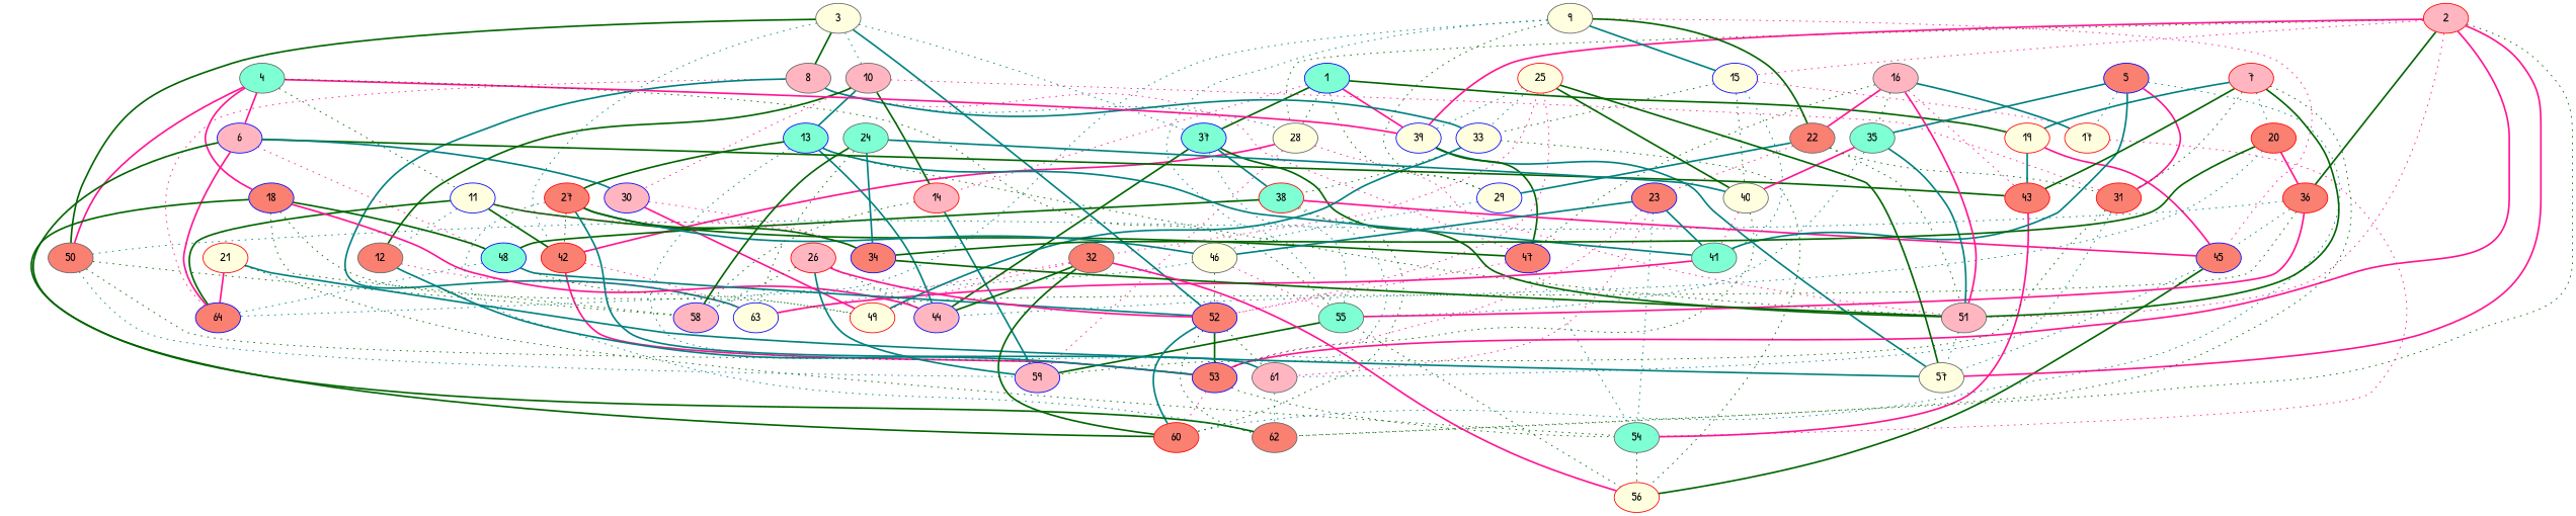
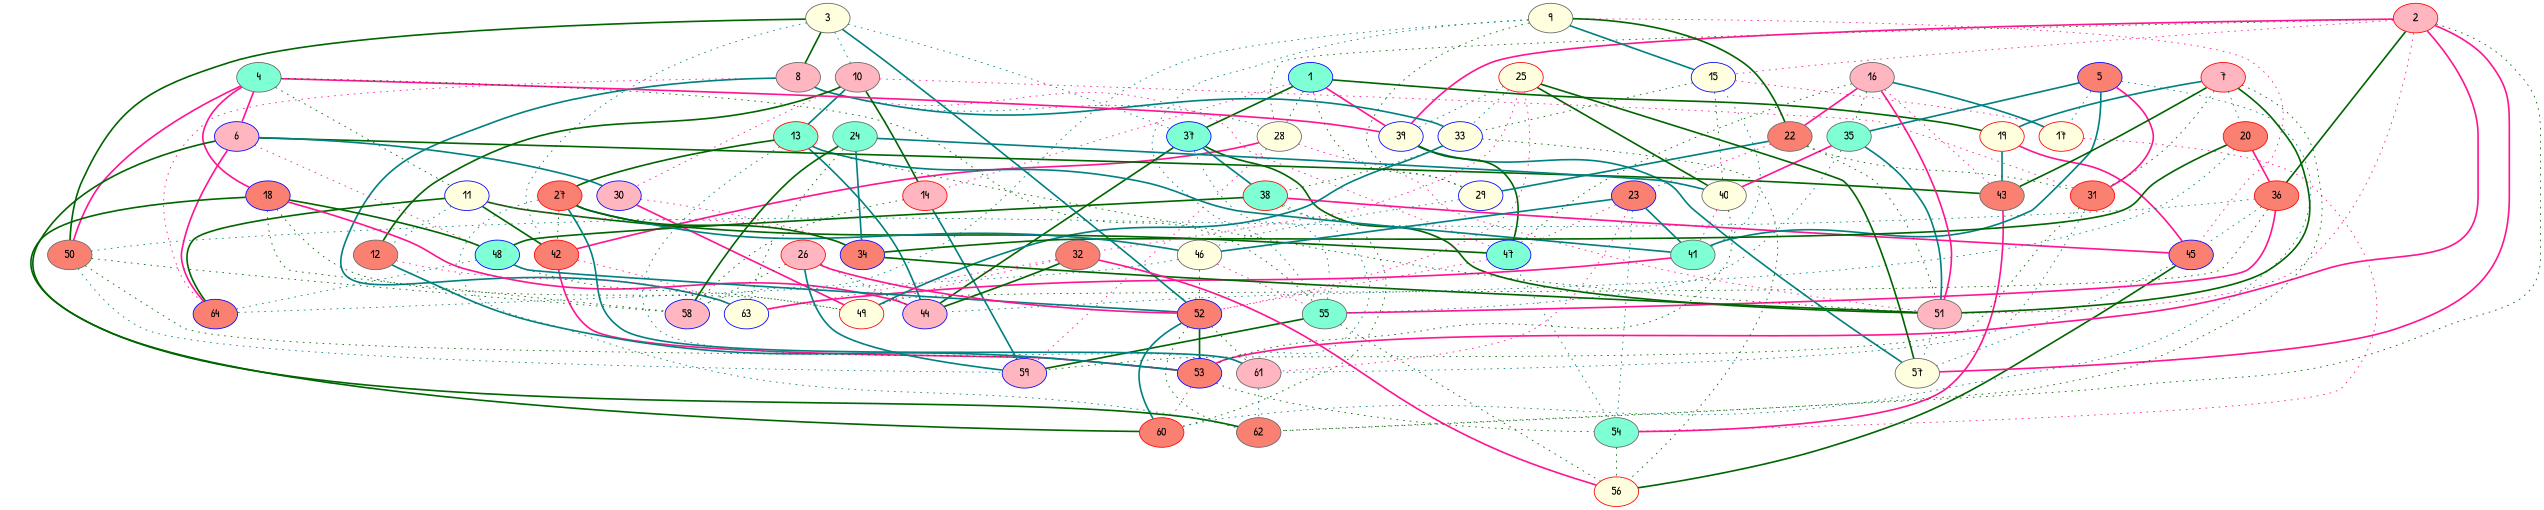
  graph {
    fontname="Patrick Hand"
    node [color=blue fillcolor=salmon fontname="Patrick Hand" style=filled]
    edge [color=darkgreen fontname="Patrick Hand" style=dotted weight=1.0]
    1 [fillcolor=aquamarine]
    14 [color=red fillcolor=lightpink]
    19 [color=red fillcolor=lightyellow]
    28 [color=gray40 fillcolor=lightyellow]
    29 [fillcolor=lightyellow]
    37 [fillcolor=aquamarine]
    39 [fillcolor=lightyellow]
    58 [fillcolor=lightpink]
    59 [fillcolor=lightpink]
-   43 [color=red]
+   43 [color=gray40]
    45
    51 [color=gray40 fillcolor=lightpink]
    42 [color=red]
    46 [color=gray40 fillcolor=lightyellow]
    55 [color=gray40 fillcolor=aquamarine]
    44 [fillcolor=lightpink]
    38 [color=red fillcolor=aquamarine]
    57 [color=gray40 fillcolor=lightyellow]
-   47
+   47 [fillcolor=aquamarine]
    2 [color=red fillcolor=lightpink]
    15 [fillcolor=lightyellow]
    36 [color=red]
    53
    62 [color=gray40]
    17 [color=red fillcolor=lightyellow]
    41 [color=gray40 fillcolor=aquamarine]
    33 [fillcolor=lightyellow]
    40 [color=gray40 fillcolor=lightyellow]
    50 [color=gray40]
    49 [color=red fillcolor=lightyellow]
    60 [color=red]
    54 [color=gray40 fillcolor=aquamarine]
    3 [color=gray40 fillcolor=lightyellow]
    8 [color=gray40 fillcolor=lightpink]
    10 [color=gray40 fillcolor=lightpink]
    52
    64
    63 [fillcolor=lightyellow]
    31 [color=red]
    30 [fillcolor=lightpink]
    12 [color=gray40]
-   13 [fillcolor=aquamarine]
+   13 [color=red fillcolor=aquamarine]
    61 [color=gray40 fillcolor=lightpink]
    4 [color=gray40 fillcolor=aquamarine]
    6 [fillcolor=lightpink]
    11 [fillcolor=lightyellow]
    18
    48 [fillcolor=aquamarine]
    34
    56 [color=red fillcolor=lightyellow]
    5
    35 [color=gray40 fillcolor=aquamarine]
    7 [color=red fillcolor=lightpink]
    20 [color=red]
    9 [color=gray40 fillcolor=lightyellow]
    22 [color=gray40]
    23
    27 [color=red]
    16 [color=gray40 fillcolor=lightpink]
-   21 [color=red fillcolor=lightyellow]
    24 [color=gray40 fillcolor=aquamarine]
    25 [color=red fillcolor=lightyellow]
    32 [color=gray40]
    26 [color=red fillcolor=lightpink]
    1 -- 14 [color=deeppink]
    1 -- 19 [style=bold]
    1 -- 28
    1 -- 29
    1 -- 37 [style=bold]
    1 -- 39 [color=deeppink style=bold]
    14 -- 58
    14 -- 59 [color=teal style=bold]
    19 -- 43 [color=teal style=bold]
    19 -- 45 [color=deeppink style=bold]
    28 -- 59 [color=deeppink]
    28 -- 51 [color=deeppink]
    28 -- 42 [color=deeppink style=bold]
    29 -- 46 [color=teal]
    37 -- 51 [style=bold]
    37 -- 55 [color=teal]
    37 -- 44 [style=bold]
    37 -- 38 [color=teal style=bold]
    39 -- 57 [color=teal style=bold]
    39 -- 47 [style=bold]
    43 -- 54 [color=deeppink style=bold weight=2.0]
    45 -- 57 [color=teal]
    45 -- 56 [style=bold]
    51 -- 57 [color=teal]
    42 -- 53 [color=deeppink style=bold]
    42 -- 63 [color=deeppink]
    46 -- 55 [color=deeppink]
    46 -- 52
    46 -- 64 [color=teal]
    55 -- 59 [style=bold]
    55 -- 56
    38 -- 45 [color=deeppink style=bold]
    38 -- 53 [color=teal]
    38 -- 60
    38 -- 48 [style=bold]
    47 -- 54 [color=teal]
    47 -- 52 [color=deeppink]
    2 -- 28
    2 -- 39 [color=deeppink style=bold]
    2 -- 51 [color=deeppink]
    2 -- 57 [color=deeppink style=bold]
    2 -- 15 [color=deeppink]
    2 -- 36 [style=bold]
    2 -- 53 [color=deeppink style=bold]
    2 -- 62
    15 -- 17 [color=deeppink]
    15 -- 41 [color=teal]
    15 -- 33
    15 -- 40
    36 -- 45 [color=teal]
    36 -- 55 [color=deeppink style=bold]
    36 -- 50 [color=teal]
    36 -- 49
    53 -- 60 [color=deeppink]
    53 -- 54
    17 -- 54 [color=deeppink]
    41 -- 63 [color=deeppink style=bold]
    33 -- 38
    33 -- 49 [color=teal style=bold]
    33 -- 56
    40 -- 53
    40 -- 41 [color=deeppink]
    50 -- 58
    50 -- 59 [color=teal]
    50 -- 53
    54 -- 56 [weight=2.0]
    3 -- 37 [color=teal]
    3 -- 42 [color=teal]
    3 -- 50 [style=bold]
    3 -- 8 [style=bold]
    3 -- 10 [color=teal]
    3 -- 52 [color=teal style=bold]
    8 -- 28 [color=teal]
    8 -- 47 [color=deeppink]
    8 -- 33 [color=teal style=bold]
    8 -- 64 [color=deeppink]
    8 -- 63 [color=teal style=bold]
    10 -- 14 [style=bold]
    10 -- 31 [color=deeppink]
    10 -- 30 [color=deeppink]
    10 -- 12 [style=bold]
    10 -- 13 [color=teal style=bold]
    52 -- 53 [style=bold]
    52 -- 62
    52 -- 60 [color=teal style=bold]
    52 -- 61
    31 -- 59
    31 -- 61 [color=teal]
    30 -- 49 [color=deeppink style=bold]
    30 -- 34 [color=deeppink]
    12 -- 53 [color=teal style=bold]
    12 -- 63 [color=deeppink]
    13 -- 51
    13 -- 44 [color=teal style=bold]
    13 -- 41 [color=teal style=bold]
    13 -- 61 [color=teal]
    13 -- 27 [style=bold]
    61 -- 62 [color=teal]
    4 -- 39 [color=deeppink style=bold]
    4 -- 55
    4 -- 50 [color=deeppink style=bold]
    4 -- 6 [color=deeppink style=bold]
    4 -- 11
    4 -- 18 [color=deeppink style=bold]
    6 -- 43 [style=bold]
    6 -- 62 [style=bold]
    6 -- 64 [color=deeppink style=bold]
    6 -- 30 [color=teal style=bold]
    6 -- 48 [color=deeppink]
    11 -- 42 [style=bold]
    11 -- 47 [style=bold]
    11 -- 64 [style=bold]
    11 -- 12 [color=teal]
    11 -- 34 [color=deeppink]
    18 -- 58
    18 -- 44 [color=deeppink style=bold]
    18 -- 49
    18 -- 60 [style=bold]
    18 -- 48 [style=bold]
    48 -- 49
    48 -- 52 [color=teal style=bold]
    48 -- 64 [color=teal]
    34 -- 51 [style=bold]
    5 -- 17 [color=teal]
    5 -- 41 [color=teal style=bold]
    5 -- 60 [color=teal]
    5 -- 31 [color=deeppink style=bold]
    5 -- 35 [color=teal style=bold weight=2.0]
    35 -- 51 [color=teal style=bold]
    35 -- 55 [color=teal]
    35 -- 40 [color=deeppink style=bold]
    7 -- 19 [color=teal style=bold]
    7 -- 43 [style=bold]
    7 -- 51 [style=bold]
    7 -- 62
    7 -- 31
    7 -- 20 [color=teal]
    20 -- 44 [color=teal]
    20 -- 36 [color=deeppink style=bold]
    20 -- 34 [style=bold]
    9 -- 29
    9 -- 58 [color=teal]
    9 -- 45 [color=deeppink]
    9 -- 55 [color=teal]
    9 -- 15 [color=teal style=bold]
    9 -- 22 [style=bold]
    22 -- 29 [color=teal style=bold]
    22 -- 51
    22 -- 31
    22 -- 23 [color=deeppink]
    23 -- 46 [color=teal style=bold]
-   23 -- 53 [color=deeppink]
+   23 -- 47 [color=deeppink]
    23 -- 41 [color=teal style=bold]
    23 -- 54 [color=teal]
    23 -- 61 [color=deeppink]
    27 -- 42
    27 -- 46 [color=teal style=bold]
    27 -- 62 [color=teal]
    27 -- 61 [color=teal style=bold]
    27 -- 34 [style=bold]
    16 -- 43 [color=deeppink]
    16 -- 51 [color=deeppink style=bold]
    16 -- 47
    16 -- 17 [color=teal style=bold]
    16 -- 35
    16 -- 22 [color=deeppink style=bold]
-   21 -- 57 [color=teal style=bold]
-   21 -- 54 [weight=2.0]
-   21 -- 64 [color=deeppink style=bold]
    24 -- 58 [style=bold]
    24 -- 40 [color=teal style=bold]
    24 -- 63
    24 -- 34 [color=teal style=bold]
    25 -- 39 [color=teal]
    25 -- 57 [style=bold]
    25 -- 33 [color=teal]
    25 -- 40 [style=bold]
    25 -- 52 [color=deeppink]
    25 -- 32 [color=deeppink]
    32 -- 44 [style=bold]
    32 -- 49 [color=deeppink]
-   32 -- 60 [style=bold]
    32 -- 63 [color=deeppink]
    32 -- 56 [color=deeppink style=bold]
    26 -- 58
    26 -- 59 [color=teal style=bold]
    26 -- 44
    26 -- 52 [color=deeppink style=bold]
  }
